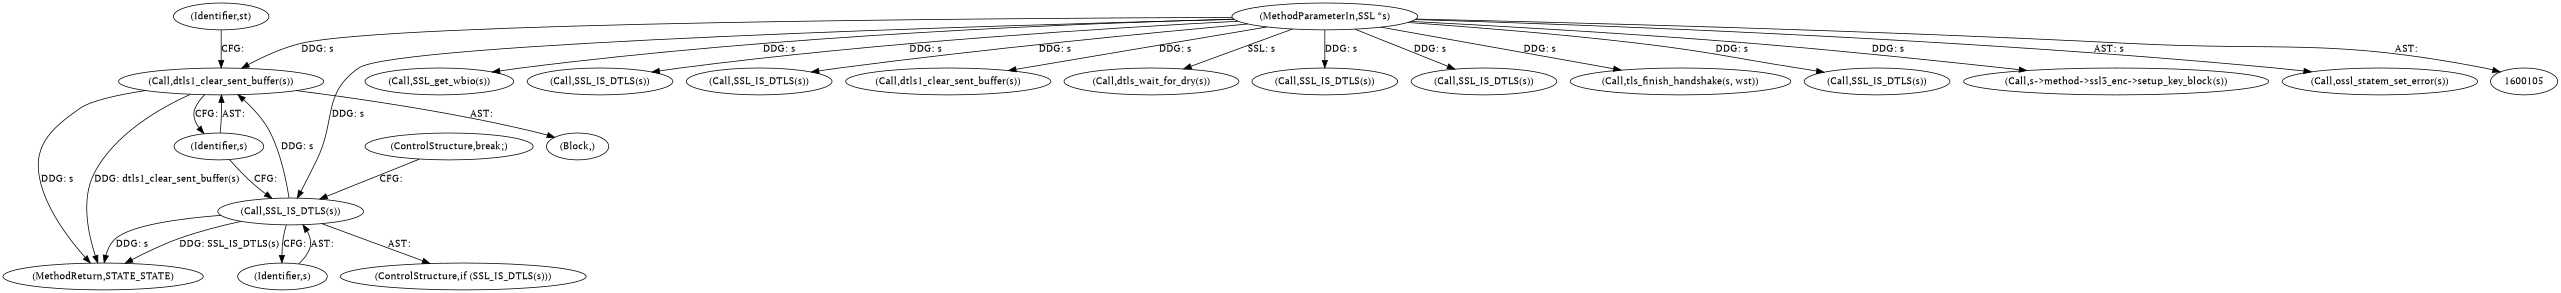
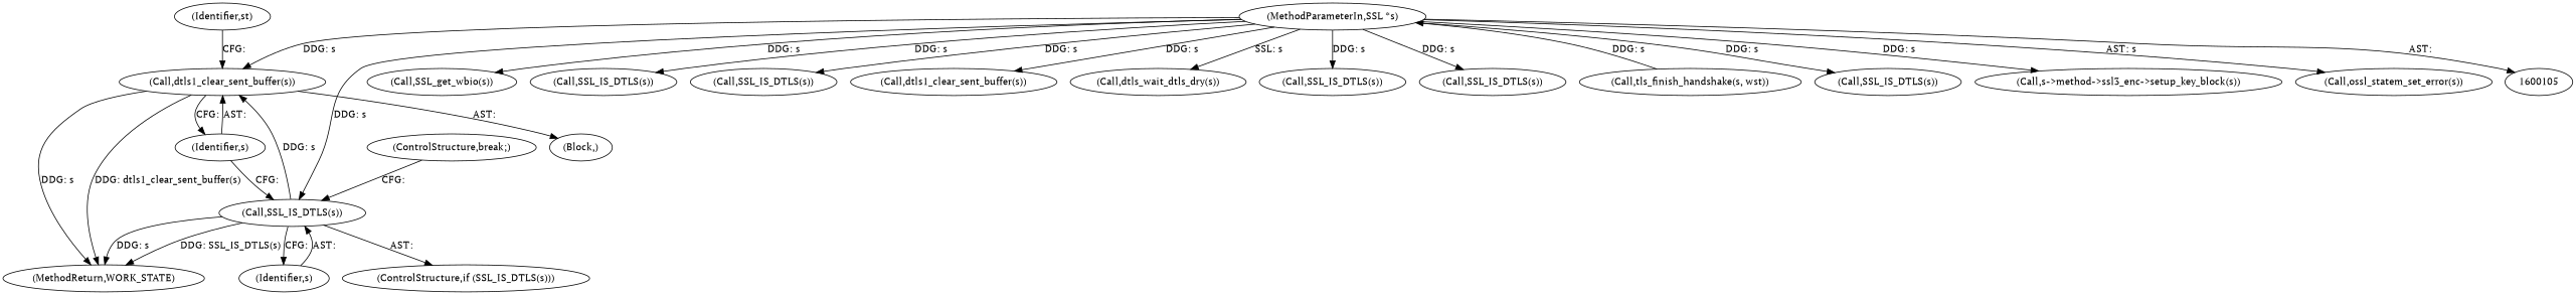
  digraph {
    fontname="PT Serif"
    node [fontname="PT Serif"]
    edge [fontname="PT Serif"]
    n1 [label="(Call,dtls1_clear_sent_buffer(s))"]
-   n2 [label="(MethodReturn,STATE_STATE)"]
+   n2 [label="(MethodReturn,WORK_STATE)"]
    n3 [label="(Identifier,s)"]
    n4 [label="(Block,)"]
    n5 [label="(Call,SSL_IS_DTLS(s))"]
    n6 [label="(Identifier,s)"]
    n7 [label="(ControlStructure,if (SSL_IS_DTLS(s)))"]
    n8 [label="(MethodParameterIn,SSL *s)"]
    n9 [label="(Call,SSL_get_wbio(s))"]
    n10 [label="(Call,SSL_IS_DTLS(s))"]
    n11 [label="(Call,SSL_IS_DTLS(s))"]
    n12 [label="(Call,dtls1_clear_sent_buffer(s))"]
-   n13 [label="(Call,dtls_wait_for_dry(s))"]
+   n13 [label="(Call,dtls_wait_dtls_dry(s))"]
    n14 [label="(Call,SSL_IS_DTLS(s))"]
    n15 [label="(Call,SSL_IS_DTLS(s))"]
    n16 [label="(Call,tls_finish_handshake(s, wst))"]
    n17 [label="(Call,SSL_IS_DTLS(s))"]
    n18 [label="(Call,s->method->ssl3_enc->setup_key_block(s))"]
    n19 [label="(Call,ossl_statem_set_error(s))"]
    n20 [label=1600105]
    n21 [label="(ControlStructure,break;)"]
    n22 [label="(Identifier,st)"]
    n1 -> n2 [label="DDG: s"]
    n1 -> n2 [label="DDG: dtls1_clear_sent_buffer(s)"]
    n1 -> n3 [label="CFG: "]
    n1 -> n4 [label="AST: "]
    n3 -> n1 [label="AST: "]
    n3 -> n5 [label="CFG: "]
    n5 -> n1 [label="DDG: s"]
    n5 -> n2 [label="DDG: s"]
    n5 -> n2 [label="DDG: SSL_IS_DTLS(s)"]
    n5 -> n6 [label="CFG: "]
    n5 -> n7 [label="AST: "]
    n6 -> n5 [label="AST: "]
    n8 -> n1 [label="DDG: s"]
    n8 -> n5 [label="DDG: s"]
    n8 -> n9 [label="DDG: s"]
    n8 -> n10 [label="DDG: s"]
    n8 -> n11 [label="DDG: s"]
    n8 -> n12 [label="DDG: s"]
    n8 -> n13 [label="SSL: s"]
    n8 -> n14 [label="DDG: s"]
    n8 -> n15 [label="DDG: s"]
-   n8 -> n16 [label="DDG: s"]
+   n16 -> n8 [label="DDG: s"]
    n8 -> n17 [label="DDG: s"]
    n8 -> n18 [label="DDG: s"]
    n8 -> n19 [label="AST: s"]
    n8 -> n20 [label="AST: "]
    n21 -> n5 [label="CFG: "]
    n22 -> n1 [label="CFG: "]
  }
